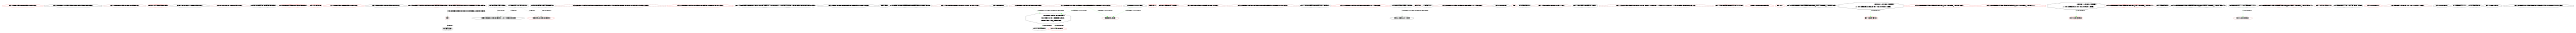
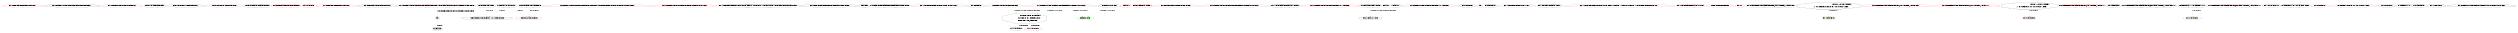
  digraph {
    fontname=Lato
    node [cluster="lambda expression" color=black file="JobFilterProviderCollection.cs" fontname=Lato shape=octagon]
    edge [arrowhead=tee color=green fontname=Lato style=dashed]
    n1 [cluster="HangFire.States.EnqueuedState.Handler.Handler()" color=red file="GlobalStateHandlers.cs" label="Entry HangFire.States.EnqueuedState.Handler.Handler()" span="49-49"]
    n2 [cluster="HangFire.Common.States.StateHandlerCollection.StateHandlerCollection()" file="GlobalStateHandlers.cs" label="Entry HangFire.Common.States.StateHandlerCollection.StateHandlerCollection()" span="6-6"]
    n3 [cluster="HangFire.GlobalStateHandlers.GlobalStateHandlers()" color=brown file="GlobalStateHandlers.cs" label="Entry HangFire.GlobalStateHandlers.GlobalStateHandlers()" span="7-7"]
-   n4 [cluster="HangFire.GlobalStateHandlers.GlobalStateHandlers()" color=red community=0 file="GlobalStateHandlers.cs" label="Handlers = new StateHandlerCollection()" prediction=0 shape=cylinder span="9-9"]
+   n4 [cluster="HangFire.GlobalStateHandlers.GlobalStateHandlers()" community=0 file="GlobalStateHandlers.cs" label="Handlers = new StateHandlerCollection()" prediction=0 shape=cylinder span="9-9"]
    n5 [cluster="HangFire.GlobalStateHandlers.GlobalStateHandlers()" community=0 file="GlobalStateHandlers.cs" label="Handlers.AddHandler(new SucceededState.Handler())" prediction=1 span="10-10"]
    n6 [cluster="HangFire.GlobalStateHandlers.GlobalStateHandlers()" color=brown community=0 file="GlobalStateHandlers.cs" label="Handlers.AddHandler(new ScheduledState.Handler())" prediction=2 span="11-11"]
    n7 [cluster="HangFire.GlobalStateHandlers.GlobalStateHandlers()" community=0 file="GlobalStateHandlers.cs" label="Handlers.AddHandler(new EnqueuedState.Handler())" prediction=3 shape=cylinder span="12-12"]
    n8 [cluster="HangFire.GlobalStateHandlers.GlobalStateHandlers()" color=red file="GlobalStateHandlers.cs" label="Exit HangFire.GlobalStateHandlers.GlobalStateHandlers()" shape=cylinder span="7-7"]
    n9 [cluster="Unk.AddHandler" color=red file="GlobalStateHandlers.cs" label="Entry Unk.AddHandler" shape=cylinder]
    n10 [cluster="HangFire.States.SucceededState.Handler.Handler()" color=red file="GlobalStateHandlers.cs" label="Entry HangFire.States.SucceededState.Handler.Handler()" span="53-53"]
    n11 [cluster="HangFire.States.ScheduledState.Handler.Handler()" file="GlobalStateHandlers.cs" label="Entry HangFire.States.ScheduledState.Handler.Handler()" span="48-48"]
    n12 [cluster="HangFire.Common.Filters.JobFilterProviderCollection.RemoveDuplicates(System.Collections.Generic.IEnumerable<HangFire.Common.Filters.JobFilter>)" color=brown label="Entry HangFire.Common.Filters.JobFilterProviderCollection.RemoveDuplicates(System.Collections.Generic.IEnumerable<HangFire.Common.Filters.JobFilter>)" shape=cylinder span="84-84"]
    n13 [cluster="HangFire.Common.Filters.JobFilterProviderCollection.RemoveDuplicates(System.Collections.Generic.IEnumerable<HangFire.Common.Filters.JobFilter>)" color=brown label=filters shape=cylinder span="89-89"]
    n14 [cluster="HangFire.Common.Filters.JobFilterProviderCollection.RemoveDuplicates(System.Collections.Generic.IEnumerable<HangFire.Common.Filters.JobFilter>)" label="yield return filter;" shape=cylinder span="96-96"]
    n15 [cluster="HangFire.Common.Filters.JobFilterProviderCollection.RemoveDuplicates(System.Collections.Generic.IEnumerable<HangFire.Common.Filters.JobFilter>)" label="var visitedTypes = new HashSet<Type>()" shape=cylinder span="87-87"]
    n16 [cluster="HangFire.Common.Filters.JobFilterProviderCollection.RemoveDuplicates(System.Collections.Generic.IEnumerable<HangFire.Common.Filters.JobFilter>)" label="!visitedTypes.Contains(filterInstanceType) || AllowMultiple(filterInstance)" span="94-94"]
    n17 [cluster="HangFire.Common.Filters.JobFilterProviderCollection.RemoveDuplicates(System.Collections.Generic.IEnumerable<HangFire.Common.Filters.JobFilter>)" color=red label="visitedTypes.Add(filterInstanceType)" span="97-97"]
    n18 [cluster="HangFire.Common.Filters.JobFilterProviderCollection.RemoveDuplicates(System.Collections.Generic.IEnumerable<HangFire.Common.Filters.JobFilter>)" label="var filterInstance = filter.Instance" shape=cylinder span="91-91"]
    n19 [cluster="HangFire.Common.Filters.JobFilterProviderCollection.RemoveDuplicates(System.Collections.Generic.IEnumerable<HangFire.Common.Filters.JobFilter>)" label="var filterInstanceType = filterInstance.GetType()" shape=cylinder span="92-92"]
    n20 [cluster="HangFire.Common.Filters.JobFilterProviderCollection.RemoveDuplicates(System.Collections.Generic.IEnumerable<HangFire.Common.Filters.JobFilter>)" color=brown label="Exit HangFire.Common.Filters.JobFilterProviderCollection.RemoveDuplicates(System.Collections.Generic.IEnumerable<HangFire.Common.Filters.JobFilter>)" span="84-84"]
    n21 [cluster="HangFire.Common.Filters.IJobFilterProvider.GetFilters(HangFire.Common.JobMethod)" color=red label="Entry HangFire.Common.Filters.IJobFilterProvider.GetFilters(HangFire.Common.JobMethod)" span="34-34"]
    n22 [cluster="System.Collections.Generic.IEnumerable<TSource>.SelectMany<TSource, TResult>(System.Func<TSource, System.Collections.Generic.IEnumerable<TResult>>)" label="Entry System.Collections.Generic.IEnumerable<TSource>.SelectMany<TSource, TResult>(System.Func<TSource, System.Collections.Generic.IEnumerable<TResult>>)" shape=cylinder span="0-0"]
    n23 [cluster="HangFire.Web.Pages.PerPageSelector.PerPageSelector(HangFire.Web.Pager)" label="Entry HangFire.Web.Pages.PerPageSelector.PerPageSelector(HangFire.Web.Pager)" span="6-6"]
    n24 [cluster="HangFire.Web.Pages.PerPageSelector.PerPageSelector(HangFire.Web.Pager)" label="_pager = pager" shape=cylinder span="8-8"]
    n25 [cluster="HangFire.Web.Pages.PerPageSelector.PerPageSelector(HangFire.Web.Pager)" label="Exit HangFire.Web.Pages.PerPageSelector.PerPageSelector(HangFire.Web.Pager)" shape=cylinder span="6-6"]
    n26 [cluster="System.Collections.Generic.IEnumerable<TSource>.Reverse<TSource>()" color=brown label="Entry System.Collections.Generic.IEnumerable<TSource>.Reverse<TSource>()" span="0-0"]
    n27 [cluster="object.GetType()" label="Entry object.GetType()" span="0-0"]
    n28 [cluster="HangFire.Common.Filters.JobFilterProviderCollection.GetFilters(HangFire.Common.JobMethod)" color=brown label="Entry HangFire.Common.Filters.JobFilterProviderCollection.GetFilters(HangFire.Common.JobMethod)" span="69-69"]
    n29 [cluster="HangFire.Common.Filters.JobFilterProviderCollection.GetFilters(HangFire.Common.JobMethod)" community=0 label="IEnumerable<JobFilter> combinedFilters =\r\n                Items.SelectMany(fp => fp.GetFilters(method))\r\n                    .OrderBy(filter => filter, _filterComparer)" prediction=5 span="76-78"]
    n30 [color=brown community=0 label="fp.GetFilters(method)" prediction=5 span="77-77"]
    n31 [label="Entry lambda expression" shape=cylinder span="78-78"]
    n32 [color=red label="Entry lambda expression" span="77-77"]
    n33 [cluster="HangFire.Common.Filters.JobFilterProviderCollection.GetFilters(HangFire.Common.JobMethod)" color=red community=0 label="method == null" prediction=4 shape=cylinder span="71-71"]
    n34 [cluster="HangFire.Common.Filters.JobFilterProviderCollection.GetFilters(HangFire.Common.JobMethod)" color=red label="return Enumerable.Empty<JobFilter>();" shape=cylinder span="73-73"]
    n35 [cluster="HangFire.Common.Filters.JobFilterProviderCollection.GetFilters(HangFire.Common.JobMethod)" color=brown label="return RemoveDuplicates(combinedFilters.Reverse()).Reverse();" span="81-81"]
    n36 [cluster="HangFire.Common.Filters.JobFilterProviderCollection.GetFilters(HangFire.Common.JobMethod)" color=brown label="Exit HangFire.Common.Filters.JobFilterProviderCollection.GetFilters(HangFire.Common.JobMethod)" span="69-69"]
    n37 [cluster="System.Collections.Generic.HashSet<T>.Contains(T)" label="Entry System.Collections.Generic.HashSet<T>.Contains(T)" shape=cylinder span="0-0"]
    n38 [cluster="HangFire.Common.Filters.JobFilterProviderCollection.AllowMultiple(object)" color=red label="Entry HangFire.Common.Filters.JobFilterProviderCollection.AllowMultiple(object)" span="53-53"]
    n39 [cluster="HangFire.Common.Filters.JobFilterProviderCollection.AllowMultiple(object)" label="var mvcFilter = filterInstance as IJobFilter" shape=cylinder span="55-55"]
    n40 [cluster="HangFire.Common.Filters.JobFilterProviderCollection.AllowMultiple(object)" label="return mvcFilter.AllowMultiple;" span="61-61"]
    n41 [cluster="HangFire.Common.Filters.JobFilterProviderCollection.AllowMultiple(object)" color=brown label="return true;" shape=cylinder span="58-58"]
    n42 [cluster="HangFire.Common.Filters.JobFilterProviderCollection.AllowMultiple(object)" label="mvcFilter == null" shape=cylinder span="56-56"]
    n43 [cluster="HangFire.Common.Filters.JobFilterProviderCollection.AllowMultiple(object)" color=brown label="Exit HangFire.Common.Filters.JobFilterProviderCollection.AllowMultiple(object)" span="53-53"]
    n44 [label="Exit lambda expression" span="77-77"]
    n45 [color=red label=filter span="78-78"]
    n46 [label="Exit lambda expression" shape=cylinder span="78-78"]
    n47 [cluster="System.Collections.Generic.HashSet<T>.Add(T)" color=brown label="Entry System.Collections.Generic.HashSet<T>.Add(T)" span="0-0"]
    n48 [cluster="System.Linq.Enumerable.Empty<TResult>()" label="Entry System.Linq.Enumerable.Empty<TResult>()" shape=cylinder span="0-0"]
    n49 [cluster="System.Collections.Generic.IEnumerable<TSource>.OrderBy<TSource, TKey>(System.Func<TSource, TKey>, System.Collections.Generic.IComparer<TKey>)" color=brown label="Entry System.Collections.Generic.IEnumerable<TSource>.OrderBy<TSource, TKey>(System.Func<TSource, TKey>, System.Collections.Generic.IComparer<TKey>)" span="0-0"]
    n50 [cluster="System.Collections.Generic.HashSet<T>.HashSet()" color=brown label="Entry System.Collections.Generic.HashSet<T>.HashSet()" shape=cylinder span="0-0"]
    n51 [color=red label="HangFire.Web.Pages.PerPageSelector" cluster=""]
    n52 [color=brown label="HangFire.Common.Filters.JobFilterProviderCollection" cluster=""]
    n53 [label="HangFire.Common.JobMethod" cluster=""]
    n54 [cluster="Unk.>" color=red file="StateContextFacts.cs" label="Entry Unk.>"]
    n55 [cluster="HangFire.Core.Tests.States.StateContextFacts.Ctor_ThrowsAnException_WhenJobIdIsEmpty()" file="StateContextFacts.cs" label="Entry HangFire.Core.Tests.States.StateContextFacts.Ctor_ThrowsAnException_WhenJobIdIsEmpty()" shape=cylinder span="18-18"]
    n56 [cluster="HangFire.Core.Tests.States.StateContextFacts.Ctor_ThrowsAnException_WhenJobIdIsEmpty()" community=0 file="StateContextFacts.cs" label="Assert.Throws<ArgumentNullException>(\r\n                () => new StateContext(String.Empty, new Mock<JobMethod>().Object))" prediction=7 span="20-21"]
    n57 [color=red file="StateContextFacts.cs" label="Entry lambda expression" shape=cylinder span="21-21"]
    n58 [cluster="HangFire.Core.Tests.States.StateContextFacts.Ctor_ThrowsAnException_WhenJobIdIsEmpty()" color=red file="StateContextFacts.cs" label="Exit HangFire.Core.Tests.States.StateContextFacts.Ctor_ThrowsAnException_WhenJobIdIsEmpty()" span="18-18"]
    n59 [cluster="HangFire.Core.Tests.States.StateContextFacts.Ctor_ThrowsAnException_WhenJobIdIsNull()" color=red file="StateContextFacts.cs" label="Entry HangFire.Core.Tests.States.StateContextFacts.Ctor_ThrowsAnException_WhenJobIdIsNull()" span="11-11"]
    n60 [cluster="HangFire.Core.Tests.States.StateContextFacts.Ctor_ThrowsAnException_WhenJobIdIsNull()" community=0 file="StateContextFacts.cs" label="Assert.Throws<ArgumentNullException>(\r\n                () => new StateContext(null, new Mock<JobMethod>().Object))" prediction=8 span="13-14"]
    n61 [color=red file="StateContextFacts.cs" label="Entry lambda expression" shape=cylinder span="14-14"]
    n62 [cluster="HangFire.Core.Tests.States.StateContextFacts.Ctor_ThrowsAnException_WhenJobIdIsNull()" color=red file="StateContextFacts.cs" label="Exit HangFire.Core.Tests.States.StateContextFacts.Ctor_ThrowsAnException_WhenJobIdIsNull()" shape=cylinder span="11-11"]
    n63 [cluster="StateContext.cstr" file="StateContextFacts.cs" label="Entry StateContext.cstr" shape=cylinder]
    n64 [cluster="HangFire.Core.Tests.States.StateContextFacts.Ctor_DoesNotThrowAnException_WhenJobMethodIsNull()" file="StateContextFacts.cs" label="Entry HangFire.Core.Tests.States.StateContextFacts.Ctor_DoesNotThrowAnException_WhenJobMethodIsNull()" shape=cylinder span="25-25"]
    n65 [cluster="HangFire.Core.Tests.States.StateContextFacts.Ctor_DoesNotThrowAnException_WhenJobMethodIsNull()" community=0 file="StateContextFacts.cs" label="Assert.DoesNotThrow(() => new StateContext(''1'', null))" prediction=9 shape=cylinder span="27-27"]
    n66 [color=brown file="StateContextFacts.cs" label="Entry lambda expression" span="27-27"]
    n67 [cluster="HangFire.Core.Tests.States.StateContextFacts.Ctor_DoesNotThrowAnException_WhenJobMethodIsNull()" color=brown file="StateContextFacts.cs" label="Exit HangFire.Core.Tests.States.StateContextFacts.Ctor_DoesNotThrowAnException_WhenJobMethodIsNull()" shape=cylinder span="25-25"]
    n68 [cluster="Mock<JobMethod>.cstr" color=brown file="StateContextFacts.cs" label="Entry Mock<JobMethod>.cstr" shape=cylinder]
    n69 [community=0 file="StateContextFacts.cs" label="new StateContext(null, new Mock<JobMethod>().Object)" prediction=10 shape=cylinder span="14-14"]
    n70 [color=red file="StateContextFacts.cs" label="Exit lambda expression" span="14-14"]
    n71 [color=brown community=0 file="StateContextFacts.cs" label="new StateContext(String.Empty, new Mock<JobMethod>().Object)" prediction=11 span="21-21"]
    n72 [file="StateContextFacts.cs" label="Exit lambda expression" span="21-21"]
    n73 [community=0 file="StateContextFacts.cs" label="new StateContext(''1'', null)" prediction=12 shape=cylinder span="27-27"]
    n74 [file="StateContextFacts.cs" label="Exit lambda expression" shape=cylinder span="27-27"]
    n75 [cluster="Unk.DoesNotThrow" file="StateContextFacts.cs" label="Entry Unk.DoesNotThrow"]
    n76 [cluster="HangFire.Common.States.StateContext.StateContext(string, HangFire.Common.JobMethod)" file="StateContextFacts.cs" label="Entry HangFire.Common.States.StateContext.StateContext(string, HangFire.Common.JobMethod)" span="27-27"]
    n12 -> n13 [arrowhead=diamond color=darkseagreen4 label="System.Collections.Generic.IEnumerable<HangFire.Common.Filters.JobFilter>"]
    n13 -> n14 [color=darkseagreen4 label=expression]
    n15 -> n16 [arrowhead=diamond color=darkseagreen4 label=visitedTypes]
    n15 -> n17 [color=darkseagreen4 label=visitedTypes]
    n18 -> n16 [color=darkseagreen4 label=filterInstance]
    n19 -> n17 [arrowhead=box color=darkseagreen4 label=filterInstanceType]
    n28 -> n29 [arrowhead=box label="HangFire.Common.JobMethod"]
    n28 -> n30 [arrowhead=box label="HangFire.Common.JobMethod"]
    n29 -> n31 [label="lambda expression"]
    n29 -> n32 [label="lambda expression"]
    n39 -> n40 [arrowhead=diamond color=darkseagreen4 label="HangFire.Common.Filters.JobFilterProviderCollection"]
    n52 -> n29 [label="HangFire.Common.Filters.JobFilterProviderCollection"]
    n53 -> n30 [arrowhead=diamond label="HangFire.Common.JobMethod"]
    n56 -> n57 [arrowhead=diamond label="lambda expression"]
    n60 -> n61 [arrowhead=box label="lambda expression"]
    n65 -> n66 [label="lambda expression"]
  }
